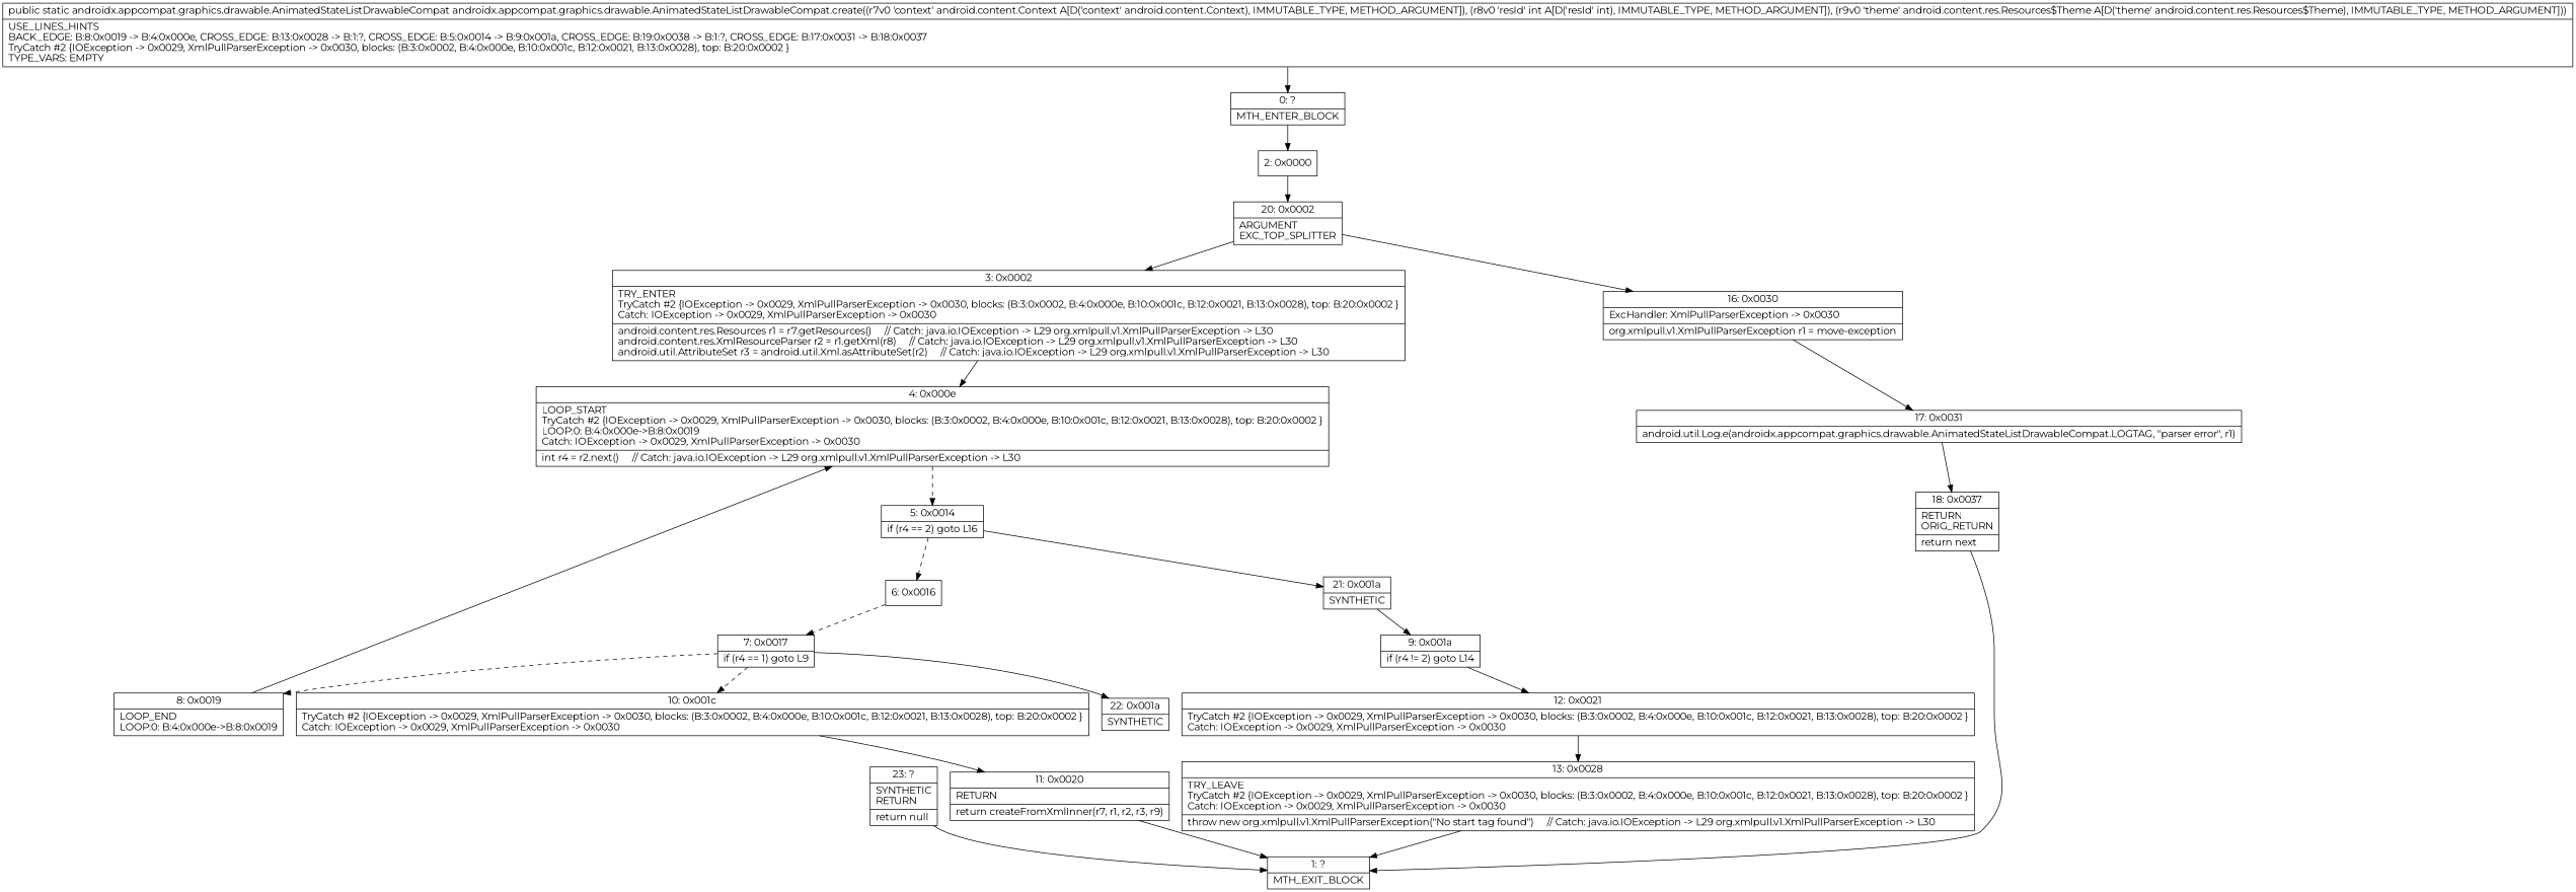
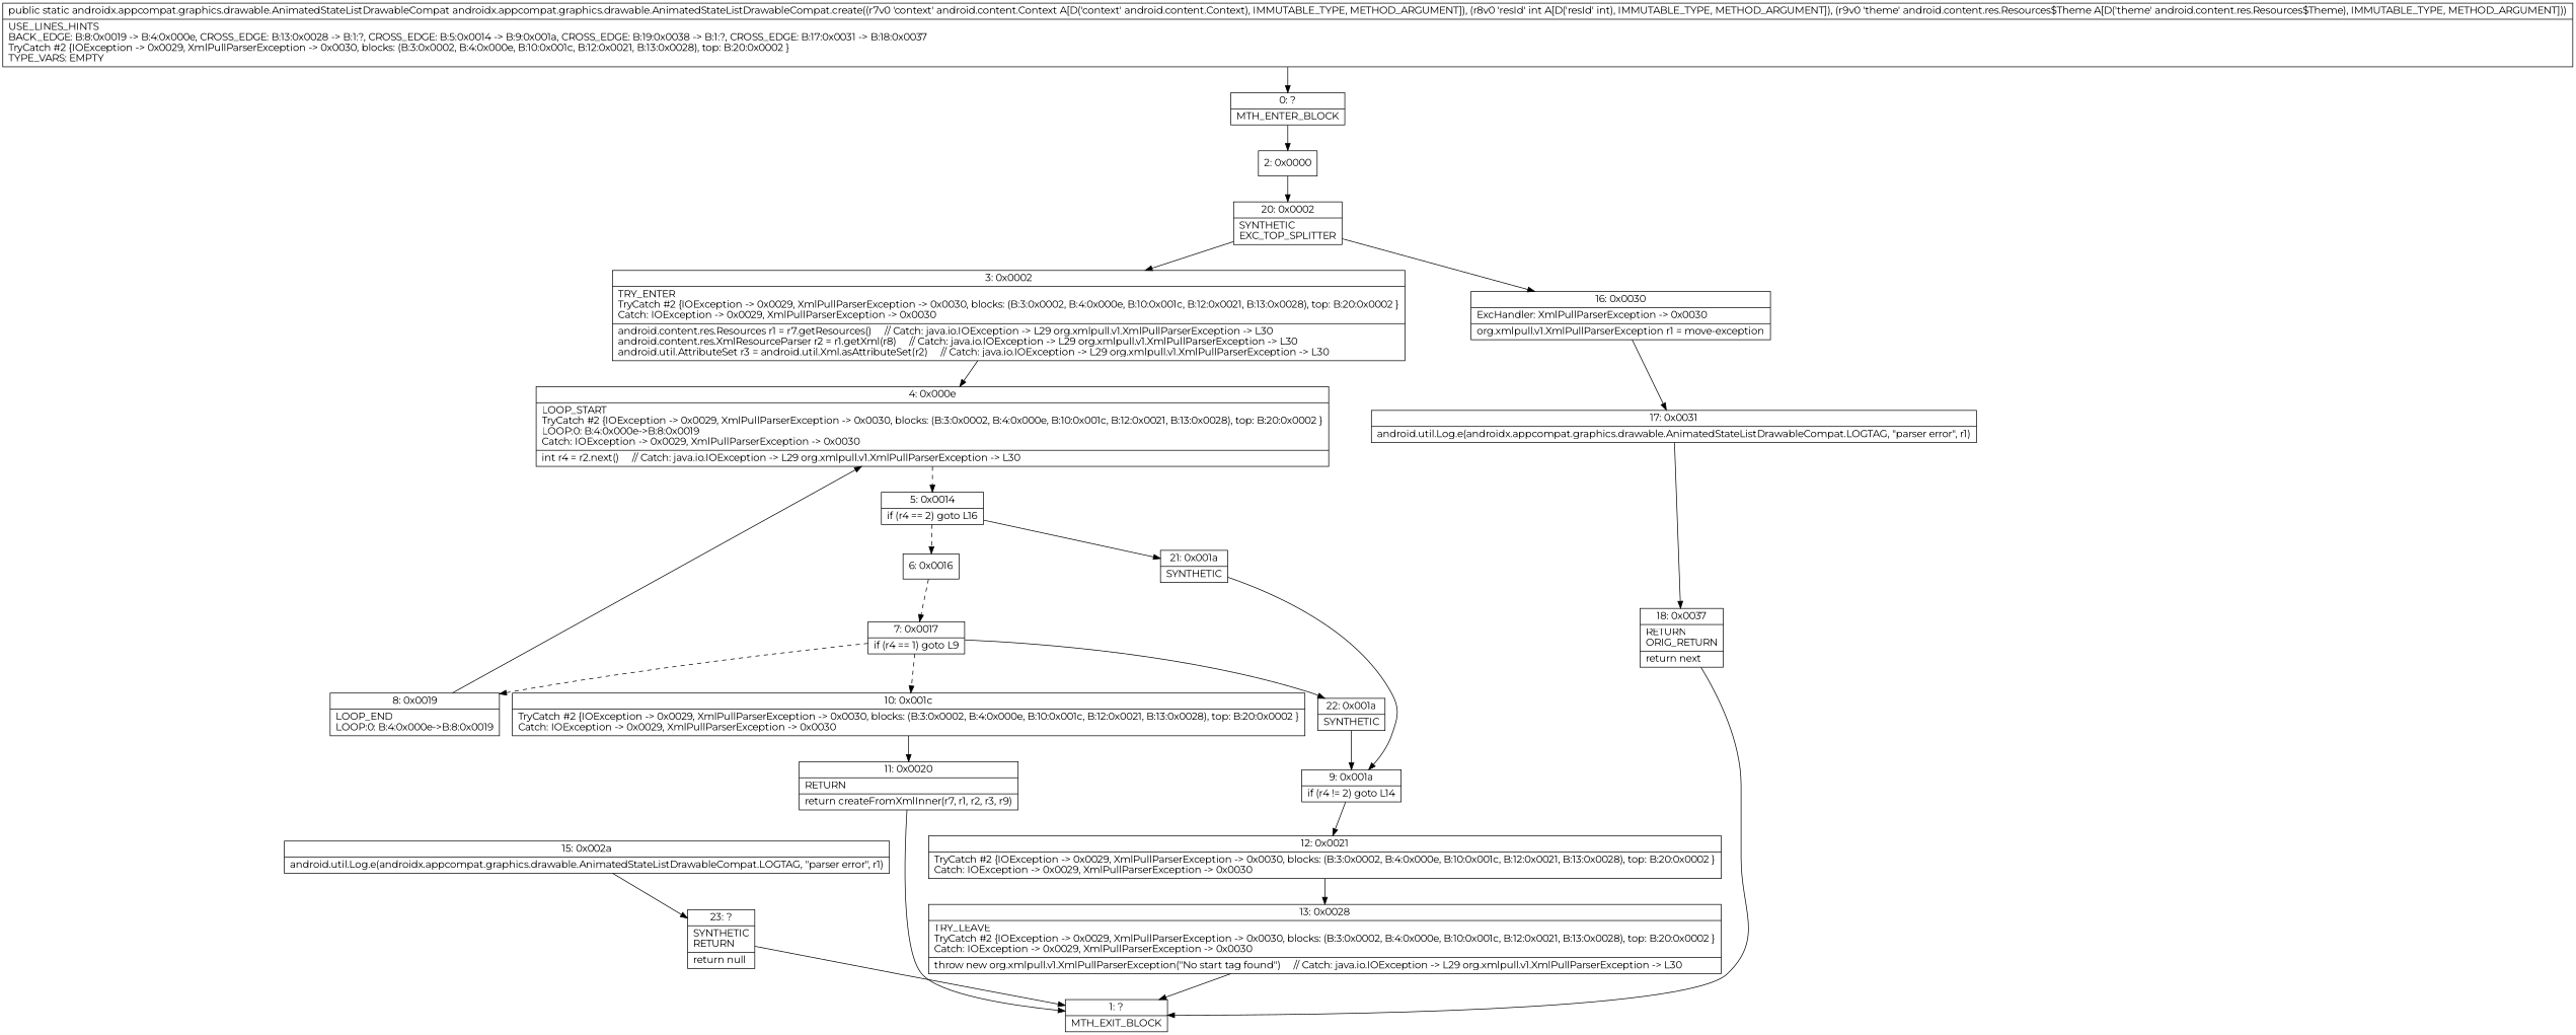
  digraph {
    fontname=Montserrat
    node [fontname=Montserrat shape=record]
    edge [fontname=Montserrat]
    n1 [label="{0\:\ ?|MTH_ENTER_BLOCK\l}"]
    n2 [label="{2\:\ 0x0000}"]
-   n3 [label="{20\:\ 0x0002|ARGUMENT\lEXC_TOP_SPLITTER\l}"]
+   n3 [label="{20\:\ 0x0002|SYNTHETIC\lEXC_TOP_SPLITTER\l}"]
    n4 [label="{3\:\ 0x0002|TRY_ENTER\lTryCatch #2 \{IOException \-\> 0x0029, XmlPullParserException \-\> 0x0030, blocks: (B:3:0x0002, B:4:0x000e, B:10:0x001c, B:12:0x0021, B:13:0x0028), top: B:20:0x0002 \}\lCatch: IOException \-\> 0x0029, XmlPullParserException \-\> 0x0030\l|android.content.res.Resources r1 = r7.getResources()     \/\/ Catch: java.io.IOException \-\> L29 org.xmlpull.v1.XmlPullParserException \-\> L30\landroid.content.res.XmlResourceParser r2 = r1.getXml(r8)     \/\/ Catch: java.io.IOException \-\> L29 org.xmlpull.v1.XmlPullParserException \-\> L30\landroid.util.AttributeSet r3 = android.util.Xml.asAttributeSet(r2)     \/\/ Catch: java.io.IOException \-\> L29 org.xmlpull.v1.XmlPullParserException \-\> L30\l}"]
    n5 [label="{16\:\ 0x0030|ExcHandler: XmlPullParserException \-\> 0x0030\l|org.xmlpull.v1.XmlPullParserException r1 = move\-exception\l}"]
    n6 [label="{4\:\ 0x000e|LOOP_START\lTryCatch #2 \{IOException \-\> 0x0029, XmlPullParserException \-\> 0x0030, blocks: (B:3:0x0002, B:4:0x000e, B:10:0x001c, B:12:0x0021, B:13:0x0028), top: B:20:0x0002 \}\lLOOP:0: B:4:0x000e\-\>B:8:0x0019\lCatch: IOException \-\> 0x0029, XmlPullParserException \-\> 0x0030\l|int r4 = r2.next()     \/\/ Catch: java.io.IOException \-\> L29 org.xmlpull.v1.XmlPullParserException \-\> L30\l}"]
    n7 [label="{17\:\ 0x0031|android.util.Log.e(androidx.appcompat.graphics.drawable.AnimatedStateListDrawableCompat.LOGTAG, \"parser error\", r1)\l}"]
    n8 [label="{5\:\ 0x0014|if (r4 == 2) goto L16\l}"]
    n9 [label="{6\:\ 0x0016}"]
    n10 [label="{21\:\ 0x001a|SYNTHETIC\l}"]
    n11 [label="{7\:\ 0x0017|if (r4 == 1) goto L9\l}"]
    n12 [label="{9\:\ 0x001a|if (r4 != 2) goto L14\l}"]
    n13 [label="{8\:\ 0x0019|LOOP_END\lLOOP:0: B:4:0x000e\-\>B:8:0x0019\l}"]
    n14 [label="{22\:\ 0x001a|SYNTHETIC\l}"]
    n15 [label="{10\:\ 0x001c|TryCatch #2 \{IOException \-\> 0x0029, XmlPullParserException \-\> 0x0030, blocks: (B:3:0x0002, B:4:0x000e, B:10:0x001c, B:12:0x0021, B:13:0x0028), top: B:20:0x0002 \}\lCatch: IOException \-\> 0x0029, XmlPullParserException \-\> 0x0030\l}"]
    n16 [label="{12\:\ 0x0021|TryCatch #2 \{IOException \-\> 0x0029, XmlPullParserException \-\> 0x0030, blocks: (B:3:0x0002, B:4:0x000e, B:10:0x001c, B:12:0x0021, B:13:0x0028), top: B:20:0x0002 \}\lCatch: IOException \-\> 0x0029, XmlPullParserException \-\> 0x0030\l}"]
    n17 [label="{11\:\ 0x0020|RETURN\l|return createFromXmlInner(r7, r1, r2, r3, r9)\l}"]
    n18 [label="{13\:\ 0x0028|TRY_LEAVE\lTryCatch #2 \{IOException \-\> 0x0029, XmlPullParserException \-\> 0x0030, blocks: (B:3:0x0002, B:4:0x000e, B:10:0x001c, B:12:0x0021, B:13:0x0028), top: B:20:0x0002 \}\lCatch: IOException \-\> 0x0029, XmlPullParserException \-\> 0x0030\l|throw new org.xmlpull.v1.XmlPullParserException(\"No start tag found\")     \/\/ Catch: java.io.IOException \-\> L29 org.xmlpull.v1.XmlPullParserException \-\> L30\l}"]
    n19 [label="{1\:\ ?|MTH_EXIT_BLOCK\l}"]
+   n20 [label="{15\:\ 0x002a|android.util.Log.e(androidx.appcompat.graphics.drawable.AnimatedStateListDrawableCompat.LOGTAG, \"parser error\", r1)\l}"]
    n21 [label="{23\:\ ?|SYNTHETIC\lRETURN\l|return null\l}"]
    n22 [label="{18\:\ 0x0037|RETURN\lORIG_RETURN\l|return next\l}"]
    n23 [label="{public static androidx.appcompat.graphics.drawable.AnimatedStateListDrawableCompat androidx.appcompat.graphics.drawable.AnimatedStateListDrawableCompat.create((r7v0 'context' android.content.Context A[D('context' android.content.Context), IMMUTABLE_TYPE, METHOD_ARGUMENT]), (r8v0 'resId' int A[D('resId' int), IMMUTABLE_TYPE, METHOD_ARGUMENT]), (r9v0 'theme' android.content.res.Resources$Theme A[D('theme' android.content.res.Resources$Theme), IMMUTABLE_TYPE, METHOD_ARGUMENT]))  | USE_LINES_HINTS\lBACK_EDGE: B:8:0x0019 \-\> B:4:0x000e, CROSS_EDGE: B:13:0x0028 \-\> B:1:?, CROSS_EDGE: B:5:0x0014 \-\> B:9:0x001a, CROSS_EDGE: B:19:0x0038 \-\> B:1:?, CROSS_EDGE: B:17:0x0031 \-\> B:18:0x0037\lTryCatch #2 \{IOException \-\> 0x0029, XmlPullParserException \-\> 0x0030, blocks: (B:3:0x0002, B:4:0x000e, B:10:0x001c, B:12:0x0021, B:13:0x0028), top: B:20:0x0002 \}\lTYPE_VARS: EMPTY\l}"]
    n1 -> n2
    n2 -> n3
    n3 -> n4
    n3 -> n5
    n4 -> n6
    n5 -> n7
    n6 -> n8 [style=dashed]
    n7 -> n22
    n8 -> n9 [style=dashed]
    n8 -> n10
    n9 -> n11 [style=dashed]
    n10 -> n12
    n11 -> n13 [style=dashed]
    n11 -> n14
    n11 -> n15 [style=dashed]
    n12 -> n16
    n13 -> n6
+   n14 -> n12
    n15 -> n17
    n16 -> n18
    n17 -> n19
    n18 -> n19
+   n20 -> n21
    n21 -> n19
    n22 -> n19
    n23 -> n1
  }
